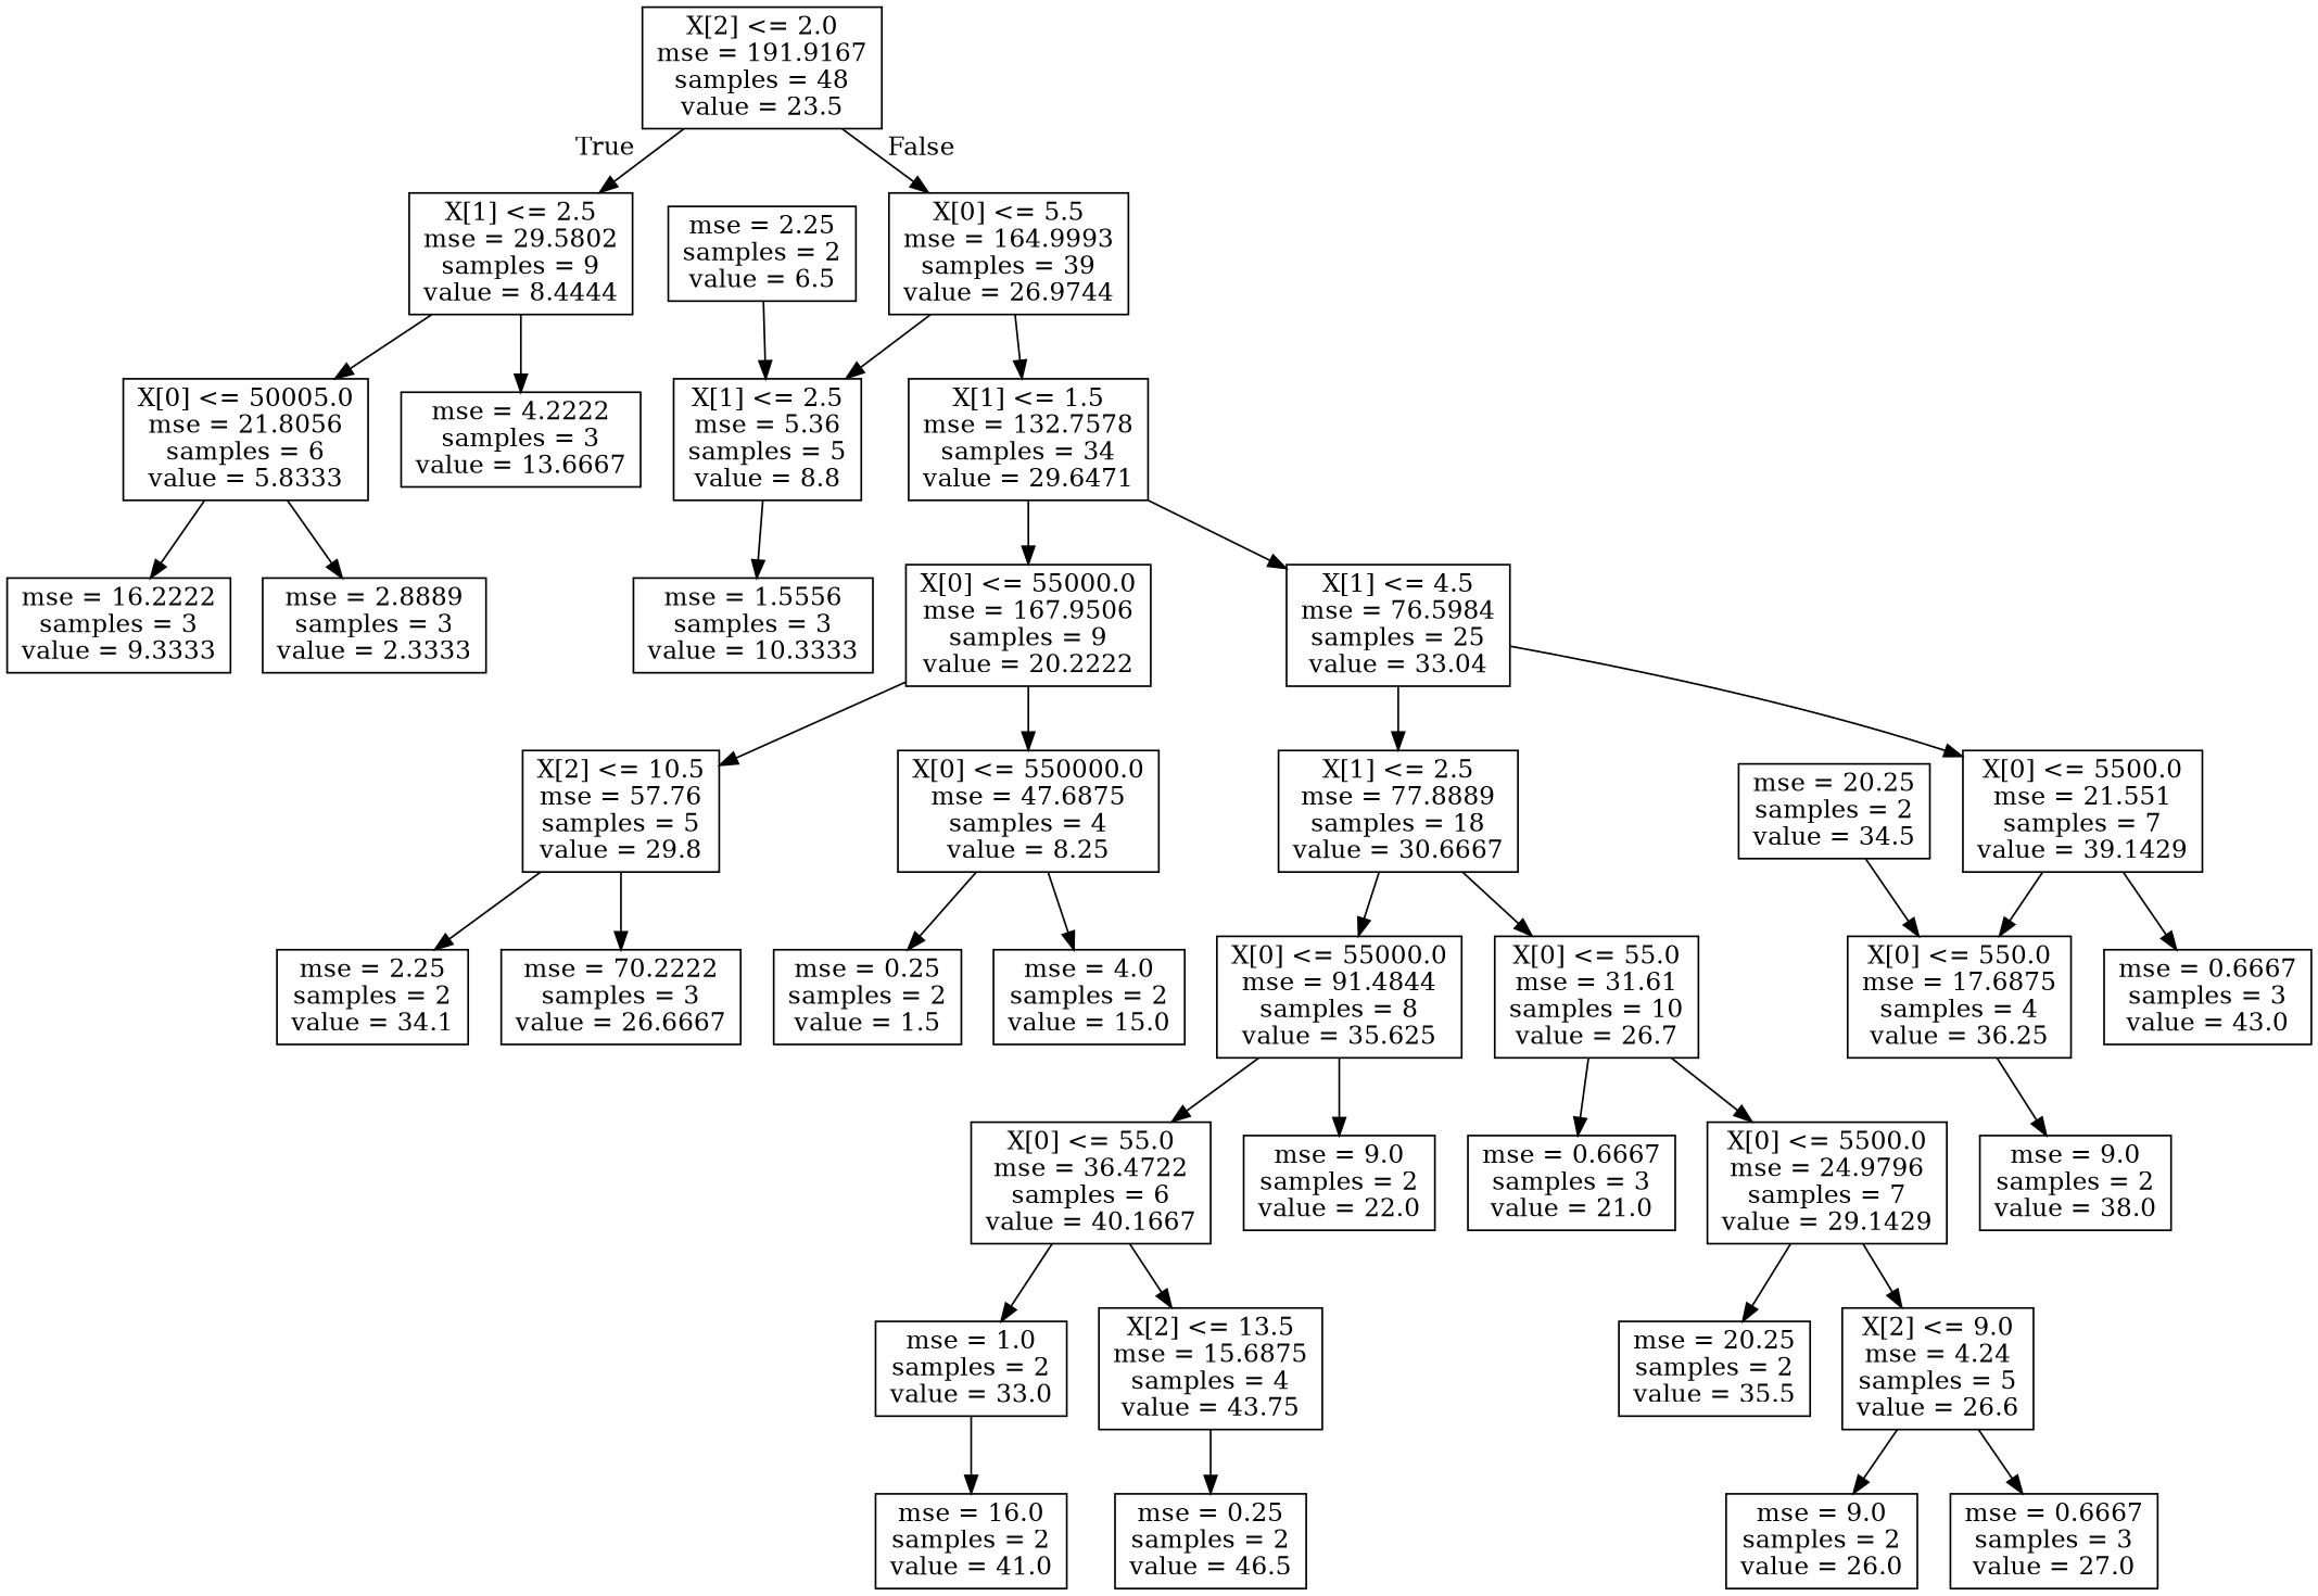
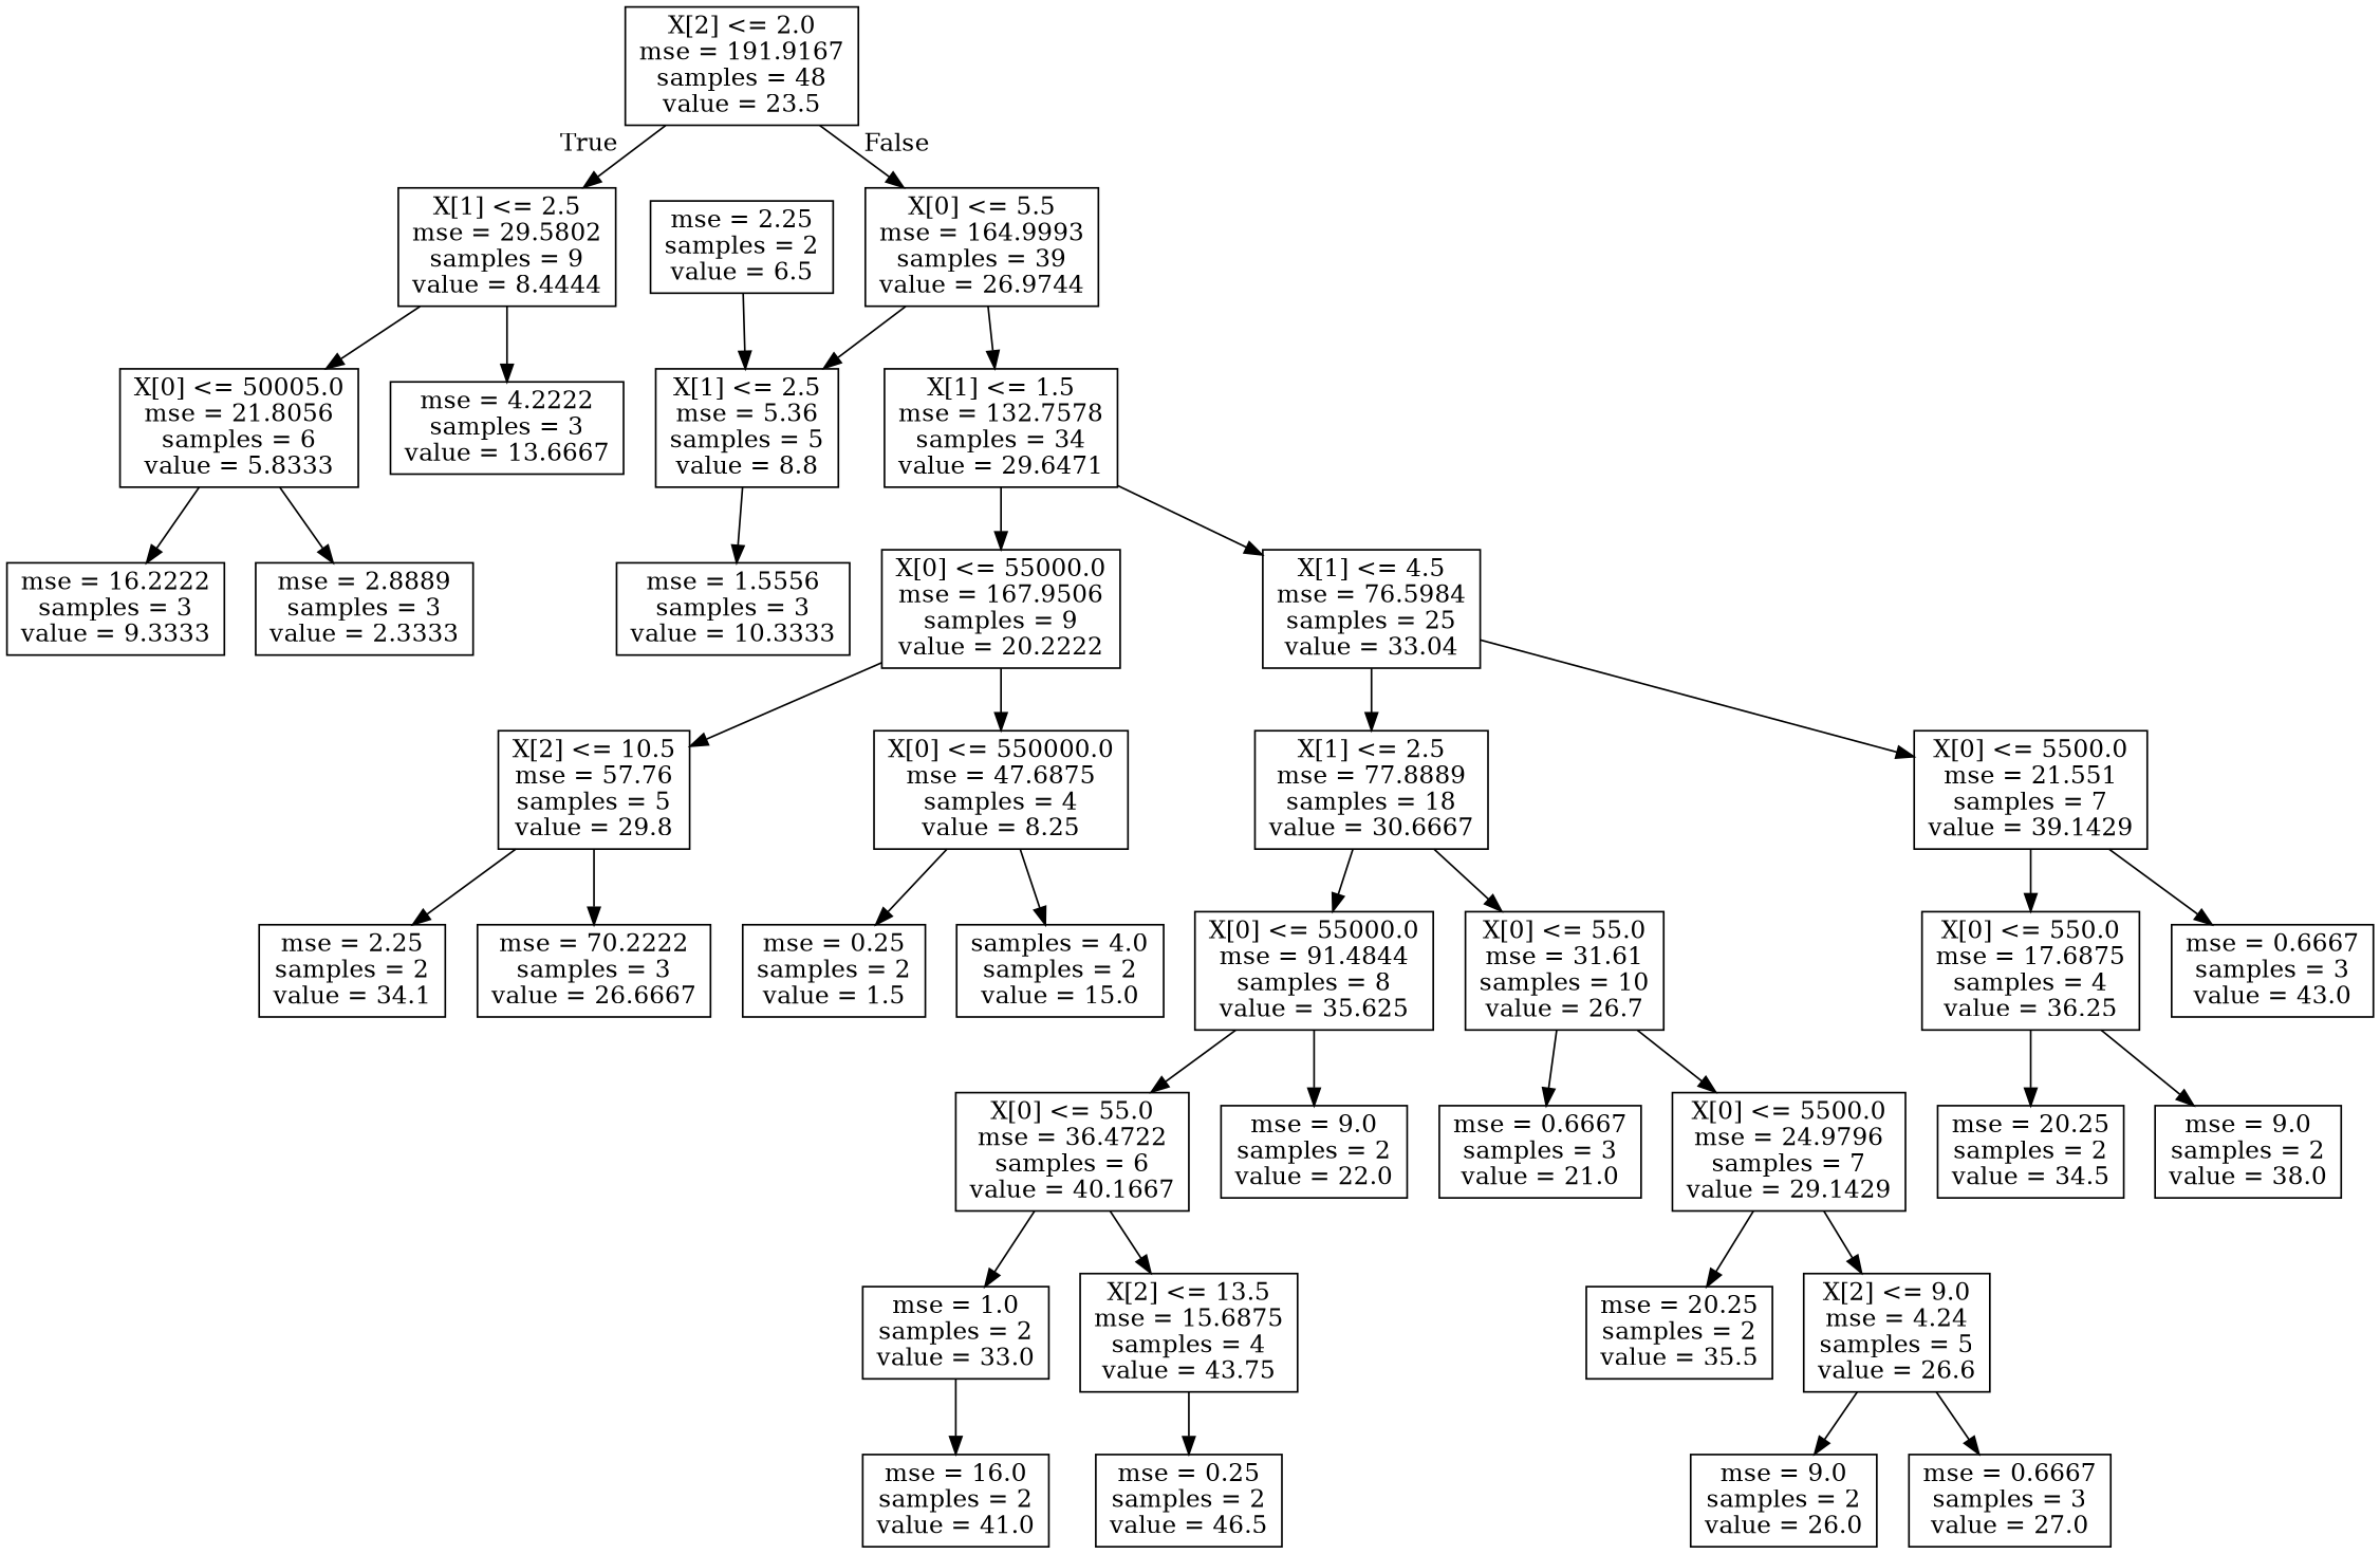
  digraph {
    node [shape=box]
    n1 [label="X[2] <= 2.0\nmse = 191.9167\nsamples = 48\nvalue = 23.5"]
    n2 [label="X[1] <= 2.5\nmse = 29.5802\nsamples = 9\nvalue = 8.4444"]
    n3 [label="X[0] <= 5.5\nmse = 164.9993\nsamples = 39\nvalue = 26.9744"]
    n4 [label="X[0] <= 50005.0\nmse = 21.8056\nsamples = 6\nvalue = 5.8333"]
    n5 [label="mse = 4.2222\nsamples = 3\nvalue = 13.6667"]
    n6 [label="X[1] <= 2.5\nmse = 5.36\nsamples = 5\nvalue = 8.8"]
    n7 [label="X[1] <= 1.5\nmse = 132.7578\nsamples = 34\nvalue = 29.6471"]
    n8 [label="mse = 16.2222\nsamples = 3\nvalue = 9.3333"]
    n9 [label="mse = 2.8889\nsamples = 3\nvalue = 2.3333"]
    n10 [label="mse = 1.5556\nsamples = 3\nvalue = 10.3333"]
    n11 [label="X[0] <= 55000.0\nmse = 167.9506\nsamples = 9\nvalue = 20.2222"]
    n12 [label="X[1] <= 4.5\nmse = 76.5984\nsamples = 25\nvalue = 33.04"]
    n13 [label="mse = 2.25\nsamples = 2\nvalue = 6.5"]
    n14 [label="X[2] <= 10.5\nmse = 57.76\nsamples = 5\nvalue = 29.8"]
    n15 [label="X[0] <= 550000.0\nmse = 47.6875\nsamples = 4\nvalue = 8.25"]
    n16 [label="X[1] <= 2.5\nmse = 77.8889\nsamples = 18\nvalue = 30.6667"]
    n17 [label="X[0] <= 5500.0\nmse = 21.551\nsamples = 7\nvalue = 39.1429"]
    n18 [label="mse = 2.25\nsamples = 2\nvalue = 34.1"]
    n19 [label="mse = 70.2222\nsamples = 3\nvalue = 26.6667"]
    n20 [label="mse = 0.25\nsamples = 2\nvalue = 1.5"]
-   n21 [label="mse = 4.0\nsamples = 2\nvalue = 15.0"]
+   n21 [label="samples = 4.0\nsamples = 2\nvalue = 15.0"]
    n22 [label="X[0] <= 55000.0\nmse = 91.4844\nsamples = 8\nvalue = 35.625"]
    n23 [label="X[0] <= 55.0\nmse = 31.61\nsamples = 10\nvalue = 26.7"]
    n24 [label="X[0] <= 550.0\nmse = 17.6875\nsamples = 4\nvalue = 36.25"]
    n25 [label="mse = 0.6667\nsamples = 3\nvalue = 43.0"]
    n26 [label="X[0] <= 55.0\nmse = 36.4722\nsamples = 6\nvalue = 40.1667"]
    n27 [label="mse = 9.0\nsamples = 2\nvalue = 22.0"]
    n28 [label="mse = 0.6667\nsamples = 3\nvalue = 21.0"]
    n29 [label="X[0] <= 5500.0\nmse = 24.9796\nsamples = 7\nvalue = 29.1429"]
    n30 [label="mse = 1.0\nsamples = 2\nvalue = 33.0"]
    n31 [label="X[2] <= 13.5\nmse = 15.6875\nsamples = 4\nvalue = 43.75"]
    n32 [label="mse = 16.0\nsamples = 2\nvalue = 41.0"]
    n33 [label="mse = 0.25\nsamples = 2\nvalue = 46.5"]
    n34 [label="mse = 20.25\nsamples = 2\nvalue = 35.5"]
    n35 [label="X[2] <= 9.0\nmse = 4.24\nsamples = 5\nvalue = 26.6"]
    n36 [label="mse = 9.0\nsamples = 2\nvalue = 26.0"]
    n37 [label="mse = 0.6667\nsamples = 3\nvalue = 27.0"]
    n38 [label="mse = 20.25\nsamples = 2\nvalue = 34.5"]
    n39 [label="mse = 9.0\nsamples = 2\nvalue = 38.0"]
    n1 -> n2 [headlabel=True labelangle=45 labeldistance=2.5]
    n1 -> n3 [headlabel=False labelangle=-45 labeldistance=2.5]
    n2 -> n4
    n2 -> n5
    n3 -> n6
    n3 -> n7
    n4 -> n8
    n4 -> n9
    n6 -> n10
    n7 -> n11
    n7 -> n12
    n11 -> n14
    n11 -> n15
    n12 -> n16
    n12 -> n17
    n13 -> n6
    n14 -> n18
    n14 -> n19
    n15 -> n20
    n15 -> n21
    n16 -> n22
    n16 -> n23
    n17 -> n24
    n17 -> n25
    n22 -> n26
    n22 -> n27
    n23 -> n28
    n23 -> n29
-   n38 -> n24
+   n24 -> n38
    n24 -> n39
    n26 -> n30
    n26 -> n31
    n29 -> n34
    n29 -> n35
    n30 -> n32
    n31 -> n33
    n35 -> n36
    n35 -> n37
  }
